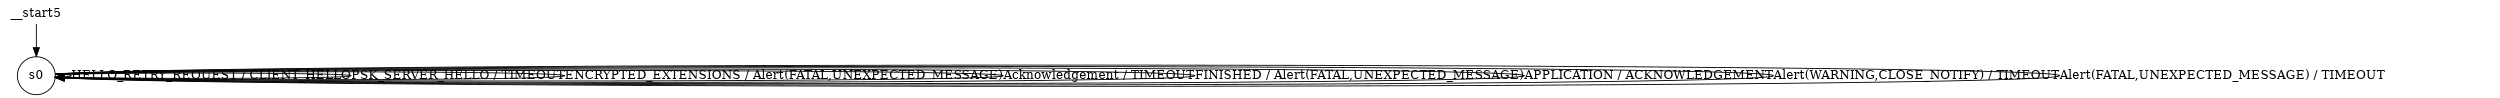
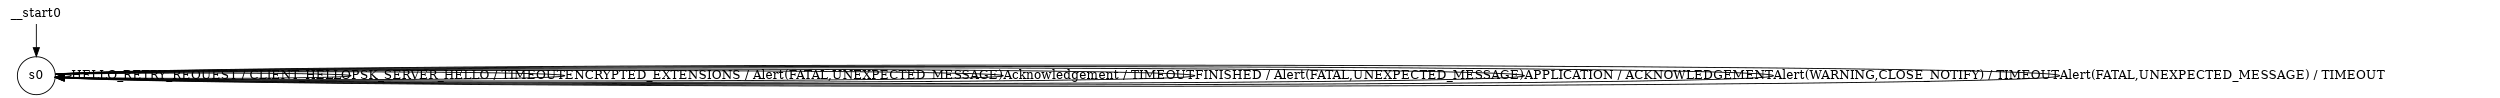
  digraph {
    n1 [label=s0 shape=circle]
-   __start0 [height=0 shape=none width=0 label=__start5]
+   __start0 [height=0 shape=none width=0]
    n1 -> n1 [label="HELLO_RETRY_REQUEST / CLIENT_HELLO"]
    n1 -> n1 [label="PSK_SERVER_HELLO / TIMEOUT"]
    n1 -> n1 [label="ENCRYPTED_EXTENSIONS / Alert(FATAL,UNEXPECTED_MESSAGE)"]
    n1 -> n1 [label="Acknowledgement / TIMEOUT"]
    n1 -> n1 [label="FINISHED / Alert(FATAL,UNEXPECTED_MESSAGE)"]
    n1 -> n1 [label="APPLICATION / ACKNOWLEDGEMENT"]
    n1 -> n1 [label="Alert(WARNING,CLOSE_NOTIFY) / TIMEOUT"]
    n1 -> n1 [label="Alert(FATAL,UNEXPECTED_MESSAGE) / TIMEOUT"]
    __start0 -> n1
  }
